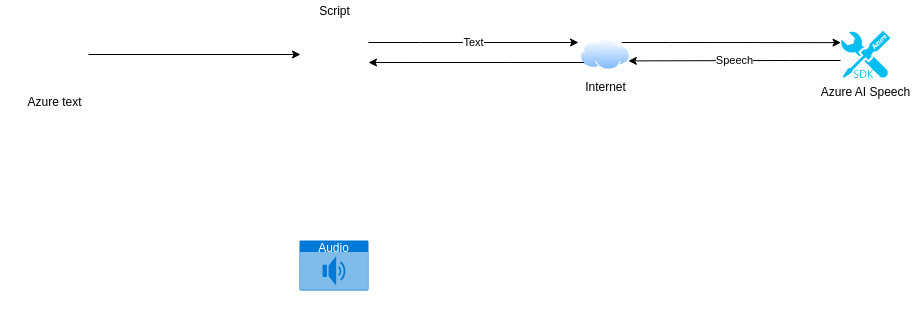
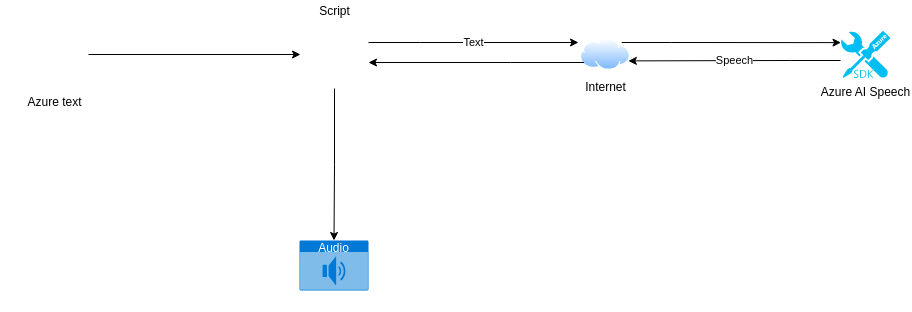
  <mxCell id="0" />
  <mxCell id="1" parent="0" />
  <mxCell id="2" style="edgeStyle=orthogonalEdgeStyle;rounded=0;orthogonalLoop=1;jettySize=auto;html=1;entryX=0;entryY=0.5;entryDx=0;entryDy=0;" edge="1" parent="1" source="3" target="12"><mxGeometry relative="1" as="geometry" /></mxCell>
  <mxCell id="3" value="Azure text" style="shape=image;html=1;verticalAlign=top;verticalLabelPosition=bottom;labelBackgroundColor=#ffffff;imageAspect=0;aspect=fixed;image=https://cdn0.iconfinder.com/data/icons/filesco/128/4.png" vertex="1" parent="1"><mxGeometry x="20" y="20" width="68" height="68" as="geometry" /></mxCell>
  <mxCell id="4" value="Internet" style="image;aspect=fixed;perimeter=ellipsePerimeter;html=1;align=center;shadow=0;dashed=0;spacingTop=3;image=img/lib/active_directory/internet_cloud.svg;" vertex="1" parent="1"><mxGeometry x="580" y="38.25" width="50" height="31.5" as="geometry" /></mxCell>
  <mxCell id="5" value="Speech" style="edgeStyle=orthogonalEdgeStyle;rounded=0;orthogonalLoop=1;jettySize=auto;html=1;entryX=1;entryY=0.75;entryDx=0;entryDy=0;" edge="1" parent="1" source="6" target="4"><mxGeometry relative="1" as="geometry"><Array as="points"><mxPoint x="790" y="60" /><mxPoint x="790" y="60" /></Array></mxGeometry></mxCell>
  <mxCell id="6" value="Azure AI Speech" style="verticalLabelPosition=bottom;html=1;verticalAlign=top;align=center;strokeColor=none;fillColor=#00BEF2;shape=mxgraph.azure.azure_sdk;" vertex="1" parent="1"><mxGeometry x="840" y="30.25" width="50" height="47.5" as="geometry" /></mxCell>
  <mxCell id="7" value="Audio" style="html=1;whiteSpace=wrap;strokeColor=none;fillColor=#0079D6;labelPosition=center;verticalLabelPosition=middle;verticalAlign=top;align=center;fontSize=12;outlineConnect=0;spacingTop=-6;fontColor=#FFFFFF;sketch=0;shape=mxgraph.sitemap.audio;" vertex="1" parent="1"><mxGeometry x="299" y="240" width="69" height="50" as="geometry" /></mxCell>
+ <mxCell id="8" style="edgeStyle=orthogonalEdgeStyle;rounded=0;orthogonalLoop=1;jettySize=auto;html=1;entryX=0.5;entryY=0;entryDx=0;entryDy=0;entryPerimeter=0;verticalAlign=bottom;labelPosition=center;verticalLabelPosition=top;align=center;" edge="1" parent="1" source="12" target="7"><mxGeometry relative="1" as="geometry" /></mxCell>
  <mxCell id="9" value="Text" style="edgeStyle=orthogonalEdgeStyle;rounded=0;orthogonalLoop=1;jettySize=auto;html=1;entryX=-0.04;entryY=0.119;entryDx=0;entryDy=0;entryPerimeter=0;" edge="1" parent="1" source="12" target="4"><mxGeometry relative="1" as="geometry"><Array as="points"><mxPoint x="420" y="42" /><mxPoint x="420" y="42" /></Array></mxGeometry></mxCell>
  <mxCell id="10" style="edgeStyle=orthogonalEdgeStyle;rounded=0;orthogonalLoop=1;jettySize=auto;html=1;entryX=0.01;entryY=0.25;entryDx=0;entryDy=0;entryPerimeter=0;" edge="1" parent="1" source="4" target="6"><mxGeometry relative="1" as="geometry"><Array as="points"><mxPoint x="670" y="42" /><mxPoint x="670" y="42" /></Array></mxGeometry></mxCell>
  <mxCell id="11" style="edgeStyle=orthogonalEdgeStyle;rounded=0;orthogonalLoop=1;jettySize=auto;html=1;entryX=1;entryY=0.618;entryDx=0;entryDy=0;entryPerimeter=0;" edge="1" parent="1" source="4" target="12"><mxGeometry relative="1" as="geometry"><Array as="points"><mxPoint x="510" y="62" /><mxPoint x="510" y="62" /></Array></mxGeometry></mxCell>
  <mxCell id="12" value="Script" style="shape=image;html=1;verticalAlign=bottom;verticalLabelPosition=top;labelBackgroundColor=#ffffff;imageAspect=0;aspect=fixed;image=https://cdn0.iconfinder.com/data/icons/icocentre-free-icons/152/f-code-c-sharp_128-128.png;labelPosition=center;align=center;" vertex="1" parent="1"><mxGeometry x="300" y="20" width="68" height="68" as="geometry" /></mxCell>
